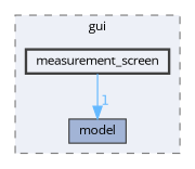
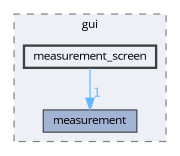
  digraph {
    compound=true
    fontname="Open Sans"
    node [color=grey25 fontname="Open Sans" fontsize=10 shape=box]
-   n1 [fillcolor="#a2b4d6" height=0.2 label=model style=filled width=0.4]
+   n1 [fillcolor="#a2b4d6" height=0.2 label=measurement style=filled width=0.4]
    n2 [fillcolor="#edf0f7" height=0.2 label=measurement_screen style="filled,bold" width=0.4]
    subgraph cluster_1 {
      bgcolor="#edf0f7"
      fontsize=10
      label=gui
      pencolor=grey50
      style="filled,dashed"
      n1
      n2
    }
    n2 -> n1 [color=steelblue1 fontcolor=steelblue1 fontname="Open Sans" fontsize=10 headlabel=1 labeldistance=1.5 labelfontname=Helvetica labelfontsize=10 style=solid]
  }
